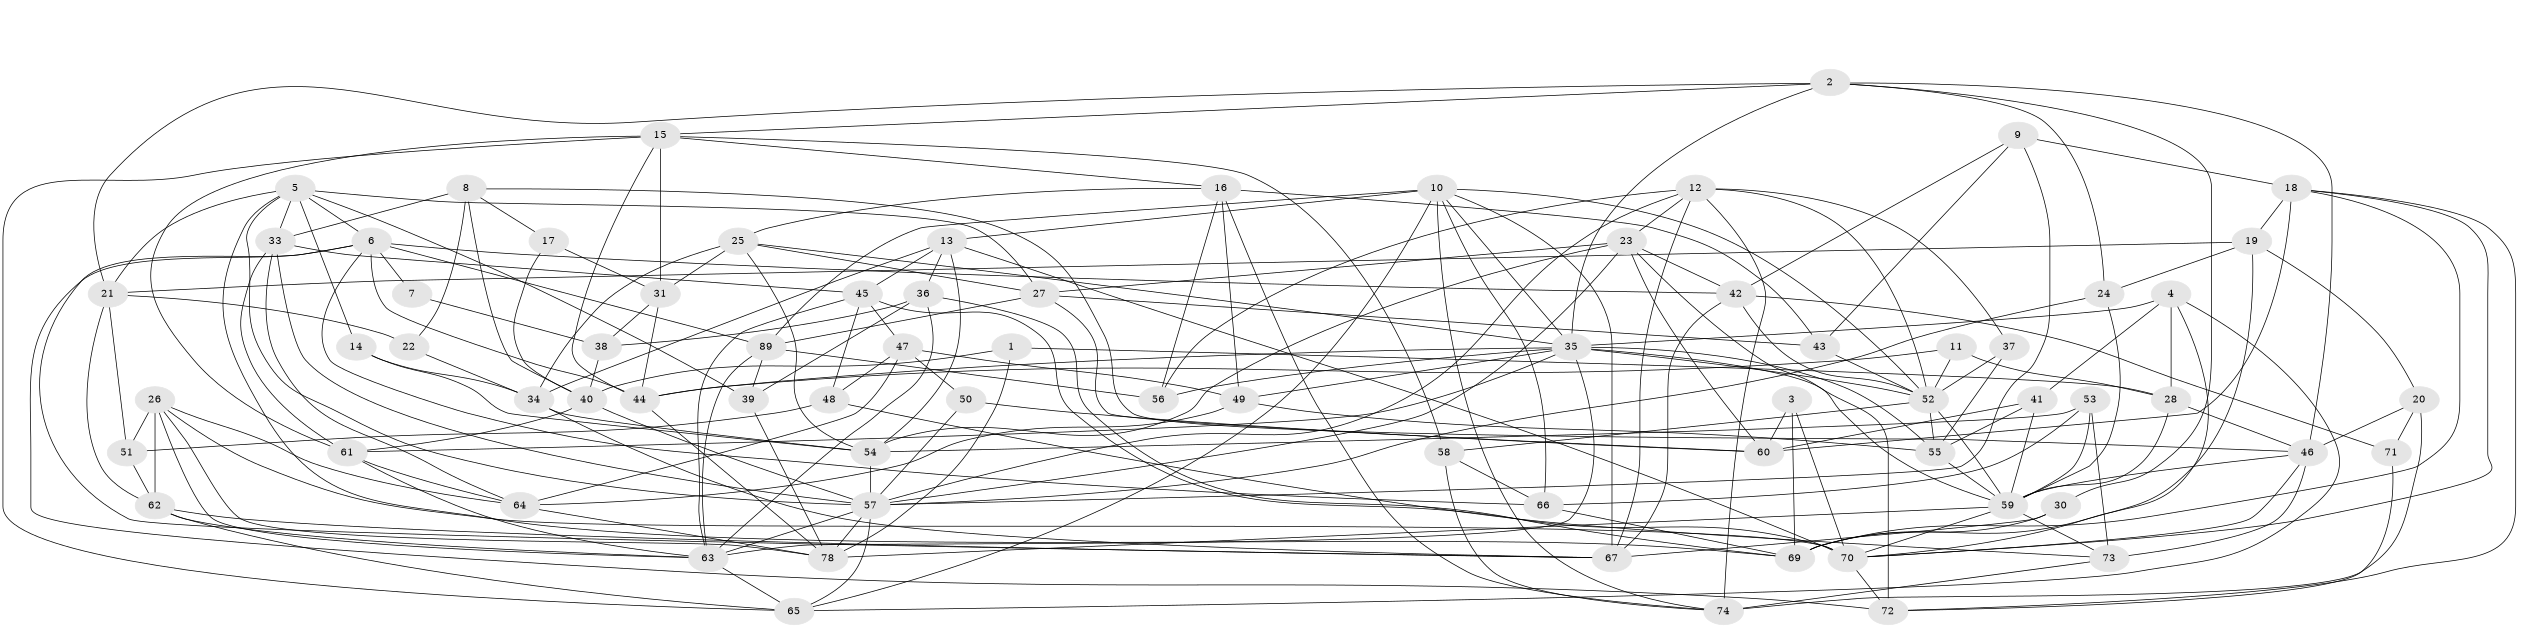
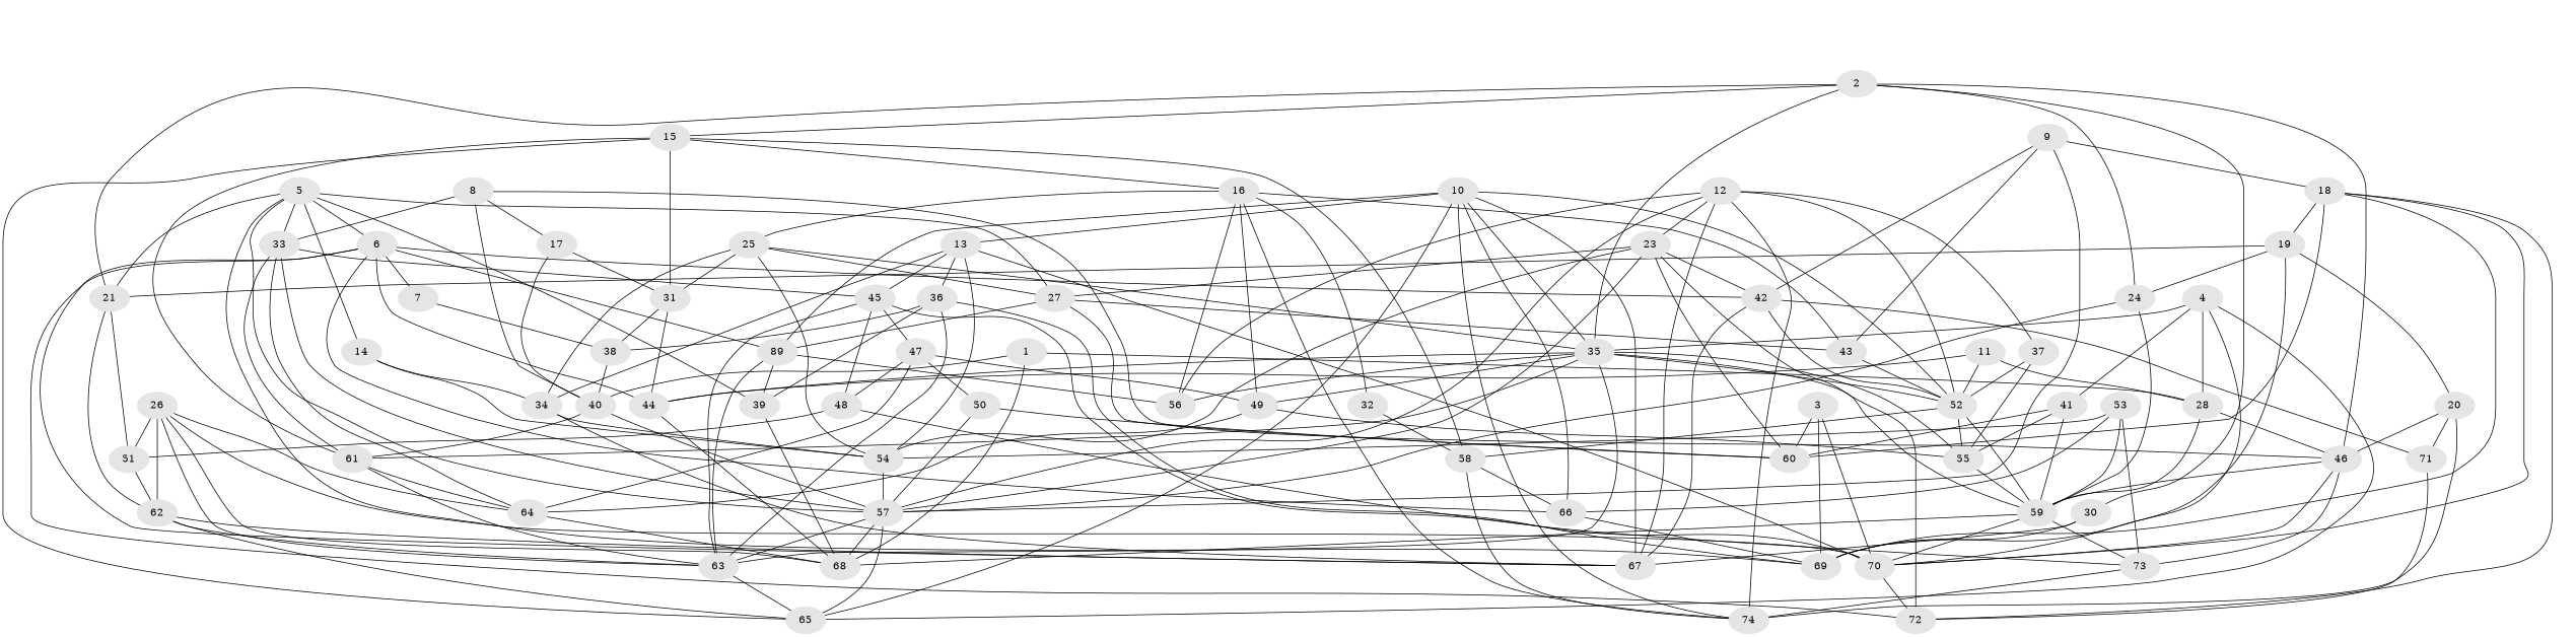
  graph {
    node [color=gray90 style=filled]
    edge [weight=1.0]
    1
    28
    40
-   68 [label=78]
+   68
    46
    59
    57
    61
    2
    15
    21
    24
    30
    35
    65
    44
    16
    31
    58
-   22
    51
    62
    69
    67
    52
    56
    49
    63
    55
    70
    73
    3
    60
    72
    4
    41
    5
    6
    14
    27
    33
    39
    7
    n44 [label=89]
    42
    66
    34
    54
    43
    45
    64
    38
    71
    8
    17
    9
    18
    19
    10
    13
    74
    36
    11
    12
    23
    37
    47
    48
    25
+   32
    20
    26
    50
    53
    1 -- 28
    1 -- 40
    1 -- 68
    28 -- 46
    28 -- 59
    40 -- 57
    40 -- 61
    46 -- 59
    46 -- 70
    46 -- 73
    59 -- 68 [weight=2.0]
    59 -- 70
    59 -- 73
    57 -- 68
    57 -- 65
    57 -- 63
    61 -- 63
    61 -- 64
    2 -- 46
    2 -- 15
    2 -- 21
    2 -- 24
    2 -- 30
    2 -- 35
    15 -- 61
    15 -- 65
-   15 -- 44
    15 -- 16
    15 -- 31
    15 -- 58
-   21 -- 22 [weight=2.0]
    21 -- 51
    21 -- 62
    24 -- 59
    24 -- 57
    30 -- 69
    30 -- 67
    35 -- 59
    35 -- 61
    35 -- 44
    35 -- 52
    35 -- 56
    35 -- 49
    35 -- 63
    35 -- 55
    44 -- 68
    16 -- 56
    16 -- 49
    16 -- 43
    16 -- 74
    16 -- 25
+   16 -- 32
    31 -- 44 [weight=2.0]
    31 -- 38
    58 -- 66
    58 -- 74
-   22 -- 34 [weight=2.0]
    51 -- 62
    62 -- 65
    62 -- 67
    62 -- 63
    52 -- 59
    52 -- 58
    52 -- 55
    49 -- 55
    49 -- 64
    63 -- 65
    55 -- 59
    70 -- 72
    73 -- 74
    3 -- 69
    3 -- 70
    3 -- 60
    4 -- 28
    4 -- 35
    4 -- 65
    4 -- 70
    4 -- 41
    41 -- 59
    41 -- 55
    41 -- 60
    5 -- 57
    5 -- 21
    5 -- 69
    5 -- 6
    5 -- 14
    5 -- 27
    5 -- 33
    5 -- 39
    6 -- 44
    6 -- 67
    6 -- 72
    6 -- 7
    6 -- n44 [weight=2.0]
    6 -- 42
    6 -- 66
    14 -- 34
    14 -- 54
    27 -- 60
    27 -- n44
    27 -- 43
    33 -- 57
    33 -- 61
    33 -- 45
    33 -- 64
    39 -- 68
    7 -- 38
    n44 -- 56
    n44 -- 63 [weight=2.0]
    n44 -- 39
    42 -- 67
    42 -- 52
    42 -- 71
    66 -- 69
    34 -- 67
    34 -- 54
    54 -- 57
    43 -- 52
    45 -- 63
    45 -- 70
    45 -- 47
    45 -- 48
    64 -- 68
    38 -- 40
    71 -- 72
    8 -- 40
    8 -- 46
-   8 -- 22
    8 -- 33 [weight=2.0]
    8 -- 17
    17 -- 40
    17 -- 31
    9 -- 57
    9 -- 42
    9 -- 43
    9 -- 18
    18 -- 69
    18 -- 70
    18 -- 60
    18 -- 72
    18 -- 19
    19 -- 21
    19 -- 24
    19 -- 69
    19 -- 20
    10 -- 35
    10 -- 65
    10 -- 67
    10 -- 52
    10 -- n44
    10 -- 66
    10 -- 13
    10 -- 74
    13 -- 70
    13 -- 34
    13 -- 54
    13 -- 45
    13 -- 36
    36 -- 69
    36 -- 63
    36 -- 39
    36 -- 38 [weight=2.0]
    11 -- 28
    11 -- 44
    11 -- 52
    12 -- 57
    12 -- 67
    12 -- 52
    12 -- 56
    12 -- 74
    12 -- 23
    12 -- 37
    23 -- 57
    23 -- 60
    23 -- 72
    23 -- 27
    23 -- 42
    23 -- 54 [weight=2.0]
    37 -- 52
    37 -- 55
    47 -- 49 [weight=2.0]
    47 -- 64
    47 -- 48
    47 -- 50
    48 -- 51
    48 -- 73
    25 -- 35
    25 -- 31
    25 -- 27
    25 -- 34
    25 -- 54
+   32 -- 58 [weight=2.0]
    20 -- 46
    20 -- 71
    20 -- 74 [weight=2.0]
    26 -- 68
    26 -- 51
    26 -- 62
    26 -- 63
    26 -- 70
    26 -- 64
    50 -- 57
    50 -- 60
    53 -- 59
    53 -- 73 [weight=2.0]
    53 -- 66
    53 -- 54
  }
